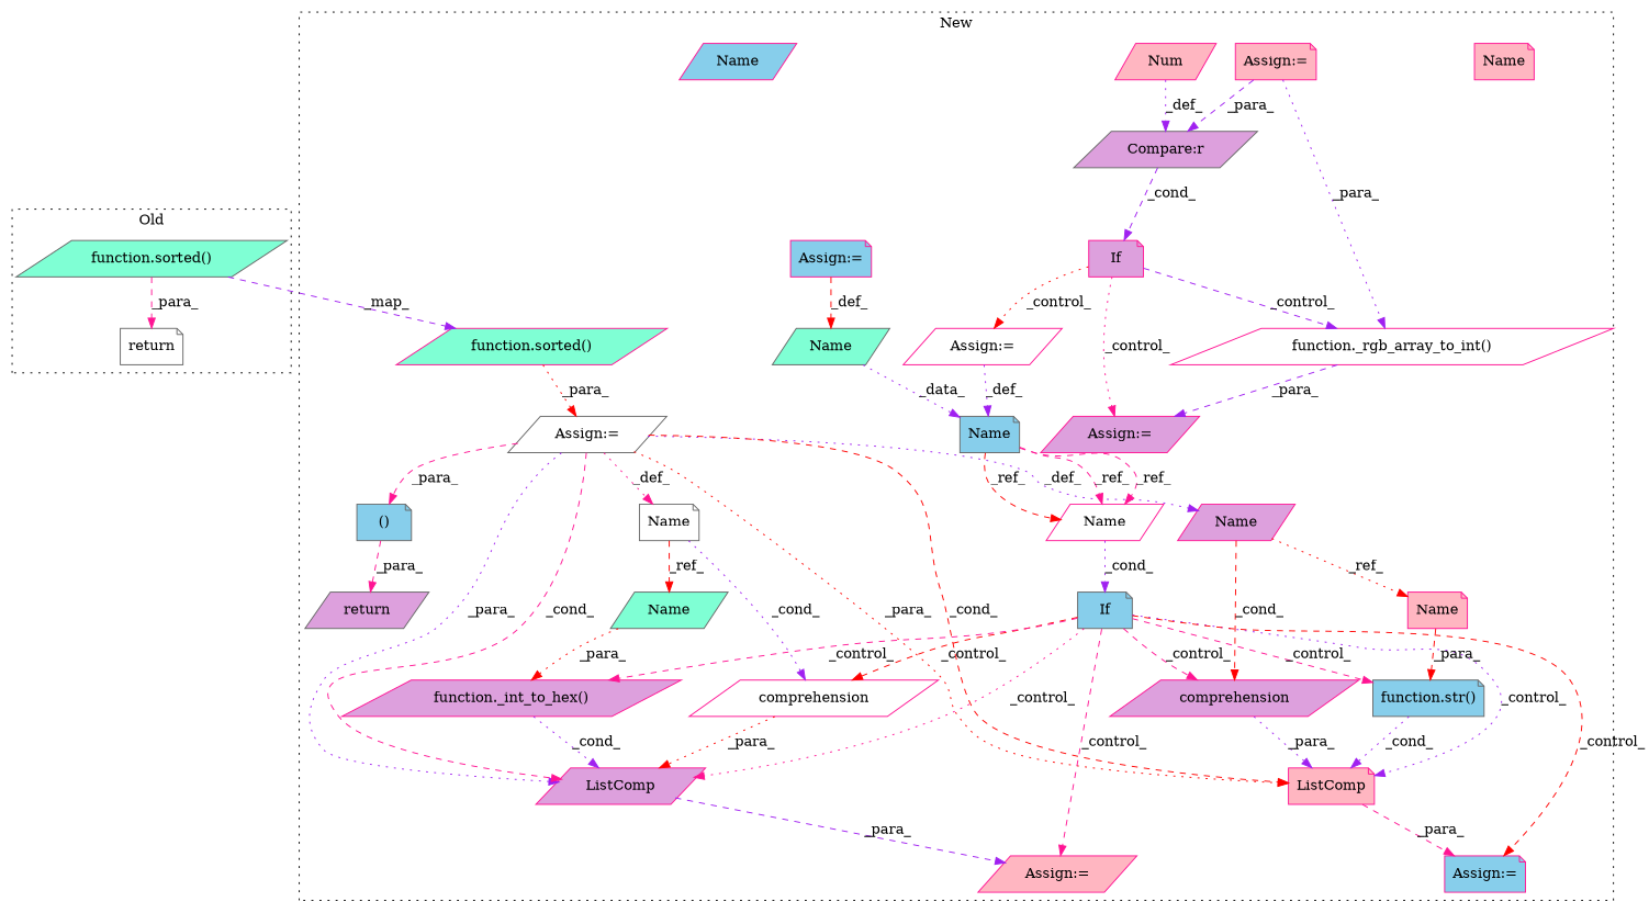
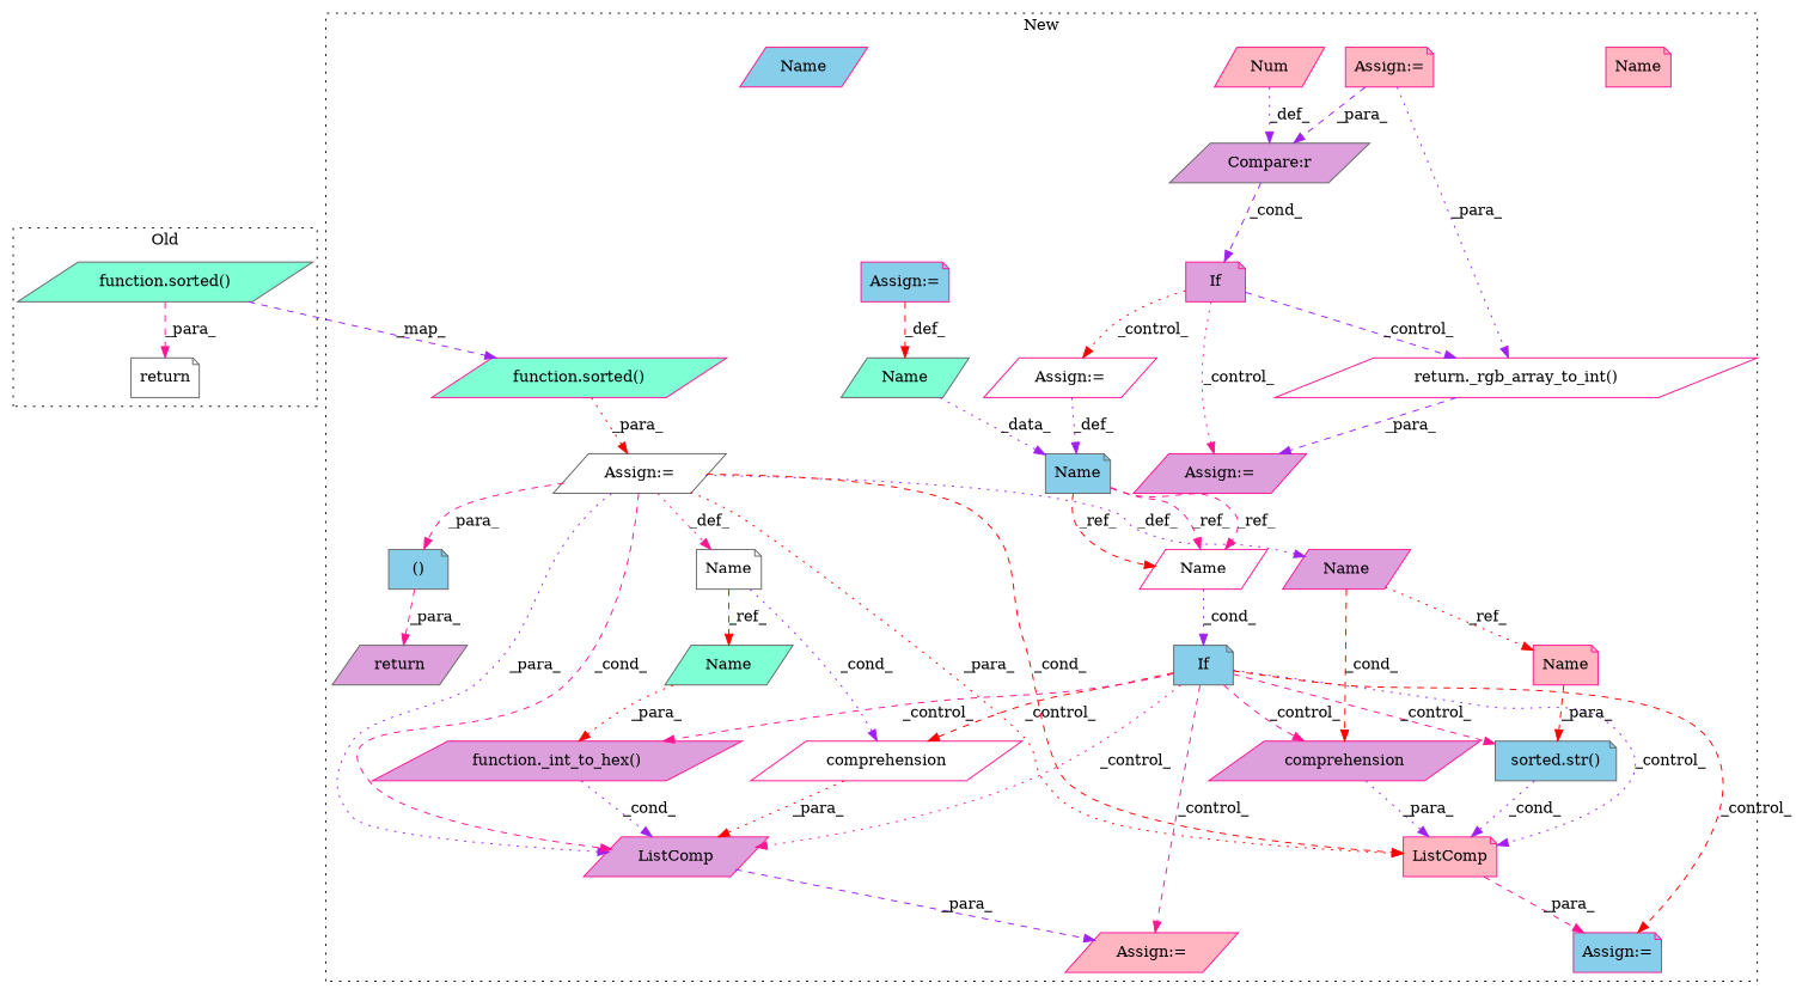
  digraph {
    node [a=87 color=deeppink fillcolor=plum l=3 s=17534 shape=parallelogram style=filled]
    edge [color=purple style=dashed]
    n1 [a=75 color=gray40 fillcolor=aquamarine l="7,1" label="function.sorted()" s="17023,17036"]
    n2 [a=93 color=gray40 fillcolor=white l=7 label=return s=17016 shape=note]
    n3 [a=75 fillcolor=aquamarine l="7,1" label="function.sorted()" s="17511,17524"]
    n4 [a=68 fillcolor=lightpink label="Assign:=" s=17557]
    n5 [a=45 fillcolor=white label=comprehension s=17576]
    n6 [a=68 color=gray40 fillcolor=white label="Assign:=" s=17508]
    n7 [a=96 color=gray40 fillcolor=skyblue label=If s=17531 shape=note]
    n8 [a=54 color=gray40 fillcolor=skyblue l=9 label="()" s=17664 shape=note]
    n9 [color=gray40 fillcolor=white l=1 label=Name s=17580 shape=note]
    n10 [a=75 l="12,1" label="function._int_to_hex()" s="17561,17574"]
-   n11 [a=75 color=gray40 fillcolor=skyblue l="4,1" label="function.str()" s="17622,17627" shape=note]
+   n11 [a=75 color=gray40 fillcolor=skyblue l="4,1" label="sorted.str()" s="17622,17627" shape=note]
    n12 [l=1 label=Name s=17633]
    n13 [a=45 label=comprehension s=17629]
    n14 [color=gray40 fillcolor=skyblue l=6 label=Name s=17379 shape=note]
    n15 [color=gray40 fillcolor=aquamarine l=6 label=Name s=16917]
    n16 [fillcolor=lightpink l=6 label=Name shape=note]
    n17 [a=106 fillcolor=lightpink l=24 label=ListComp s=17621 shape=note]
    n18 [a=68 fillcolor=skyblue label="Assign:=" s=17618 shape=note]
    n19 [a=106 l=32 label=ListComp s=17560]
    n20 [a=68 fillcolor=skyblue label="Assign:=" s=16923 shape=note]
    n21 [a=68 fillcolor=white label="Assign:=" s=17385]
    n22 [a=96 label=If s=17336 shape=note]
-   n23 [a=75 fillcolor=white l="18,1" label="function._rgb_array_to_int()" s="17424,17446"]
+   n23 [a=75 fillcolor=white l="18,1" label="return._rgb_array_to_int()" s="17424,17446"]
    n24 [a=40 color=gray40 l=14 label="Compare:r" s=17339]
    n25 [a=76 fillcolor=lightpink l=1 label=Num s=17352]
    n26 [a=68 label="Assign:=" s=17421]
    n27 [a=68 fillcolor=lightpink label="Assign:=" s=17298 shape=note]
    n28 [a=93 color=gray40 l=7 label=return s=17651]
    n29 [fillcolor=skyblue l=6 label=Name]
    n30 [color=gray40 fillcolor=aquamarine l=1 label=Name s=17573]
    n31 [fillcolor=lightpink l=1 label=Name s=17626 shape=note]
    n32 [fillcolor=white l=6 label=Name]
    subgraph cluster_1 {
      label=Old
      style=dotted
      n1
      n2
    }
    subgraph cluster_2 {
      label=New
      style=dotted
      n3
      n4
      n5
      n6
      n7
      n8
      n9
      n10
      n11
      n12
      n13
      n14
      n15
      n16
      n17
      n18
      n19
      n20
      n21
      n22
      n23
      n24
      n25
      n26
      n27
      n28
      n29
      n30
      n31
      n32
    }
    n1 -> n2 [color=deeppink label=_para_]
    n1 -> n3 [label=_map_]
    n3 -> n6 [color=red label=_para_ style=dotted]
    n5 -> n19 [color=red label=_para_ style=dotted]
    n6 -> n8 [color=deeppink label=_para_]
    n6 -> n9 [color=deeppink label=_def_ style=dotted]
    n6 -> n12 [label=_def_ style=dotted]
    n6 -> n17 [color=red label=_cond_]
    n6 -> n17 [color=red label=_para_ style=dotted]
    n6 -> n19 [label=_para_ style=dotted]
    n6 -> n19 [color=deeppink label=_cond_]
    n7 -> n4 [color=deeppink label=_control_]
    n7 -> n5 [color=red label=_control_]
    n7 -> n10 [color=deeppink label=_control_]
    n7 -> n11 [color=deeppink label=_control_]
    n7 -> n13 [color=deeppink label=_control_]
    n7 -> n17 [label=_control_ style=dotted]
    n7 -> n18 [color=red label=_control_]
    n7 -> n19 [color=deeppink label=_control_ style=dotted]
    n8 -> n28 [color=deeppink label=_para_]
    n9 -> n5 [label=_cond_ style=dotted]
    n9 -> n30 [color=red label=_ref_]
    n10 -> n19 [label=_cond_ style=dotted]
    n11 -> n17 [label=_cond_ style=dotted]
    n12 -> n13 [color=red label=_cond_]
    n12 -> n31 [color=red label=_ref_ style=dotted]
    n13 -> n17 [label=_para_ style=dotted]
    n14 -> n32 [color=red label=_ref_]
    n14 -> n32 [color=deeppink label=_ref_]
    n14 -> n32 [color=deeppink label=_ref_]
    n15 -> n14 [label=_data_ style=dotted]
    n17 -> n18 [color=deeppink label=_para_]
    n19 -> n4 [label=_para_]
    n20 -> n15 [color=red label=_def_]
    n21 -> n14 [label=_def_ style=dotted]
    n22 -> n21 [color=red label=_control_ style=dotted]
    n22 -> n23 [label=_control_]
    n22 -> n26 [color=deeppink label=_control_ style=dotted]
    n23 -> n26 [label=_para_]
    n24 -> n22 [label=_cond_]
    n25 -> n24 [label=_def_ style=dotted]
    n27 -> n23 [label=_para_ style=dotted]
    n27 -> n24 [label=_para_]
    n30 -> n10 [color=red label=_para_ style=dotted]
    n31 -> n11 [color=red label=_para_]
    n32 -> n7 [label=_cond_ style=dotted]
  }
